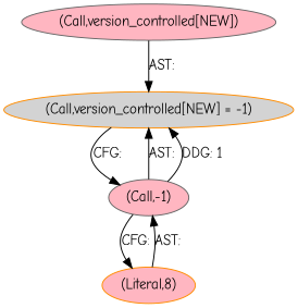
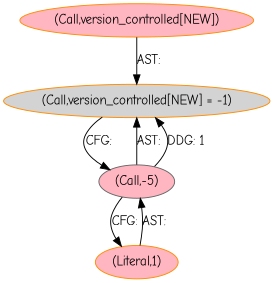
  digraph {
    fontname="Comic Neue"
    node [color=darkorange fillcolor=lightpink fontname="Comic Neue" style=filled]
    edge [fontname="Comic Neue"]
    n1 [fillcolor=lightgrey label="(Call,version_controlled[NEW] = -1)"]
-   n2 [color=gray40 label="(Call,-1)"]
-   n3 [label="(Literal,8)"]
-   n4 [color=gray40 label="(Call,version_controlled[NEW])"]
+   n2 [color=gray40 label="(Call,-5)"]
+   n3 [label="(Literal,1)"]
+   n4 [label="(Call,version_controlled[NEW])"]
    n1 -> n2 [label="CFG: "]
    n2 -> n1 [label="AST: "]
    n2 -> n1 [label="DDG: 1"]
    n2 -> n3 [label="CFG: "]
    n3 -> n2 [label="AST: "]
    n4 -> n1 [label="AST: "]
  }
